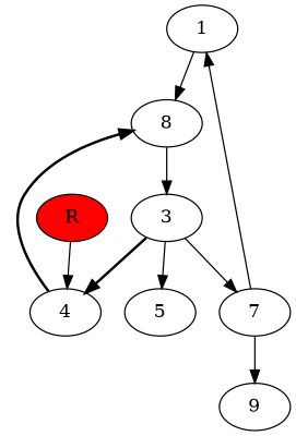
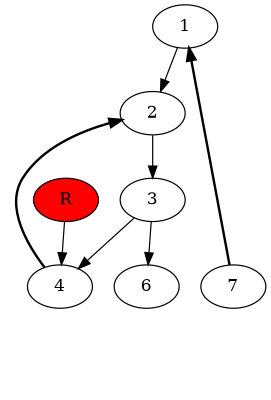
  digraph {
    edge [style=solid]
    1
-   2 [label=8]
+   2
    3
    4
-   6 [label=5]
+   6
    7
-   9
    R [fillcolor="#ff0000" style=filled]
    1 -> 2
    2 -> 3
-   3 -> 4 [style=bold]
+   3 -> 4
    3 -> 6
-   3 -> 7
    4 -> 2 [style=bold]
-   7 -> 1
-   7 -> 9
+   7 -> 1 [style=bold]
    R -> 4
  }
